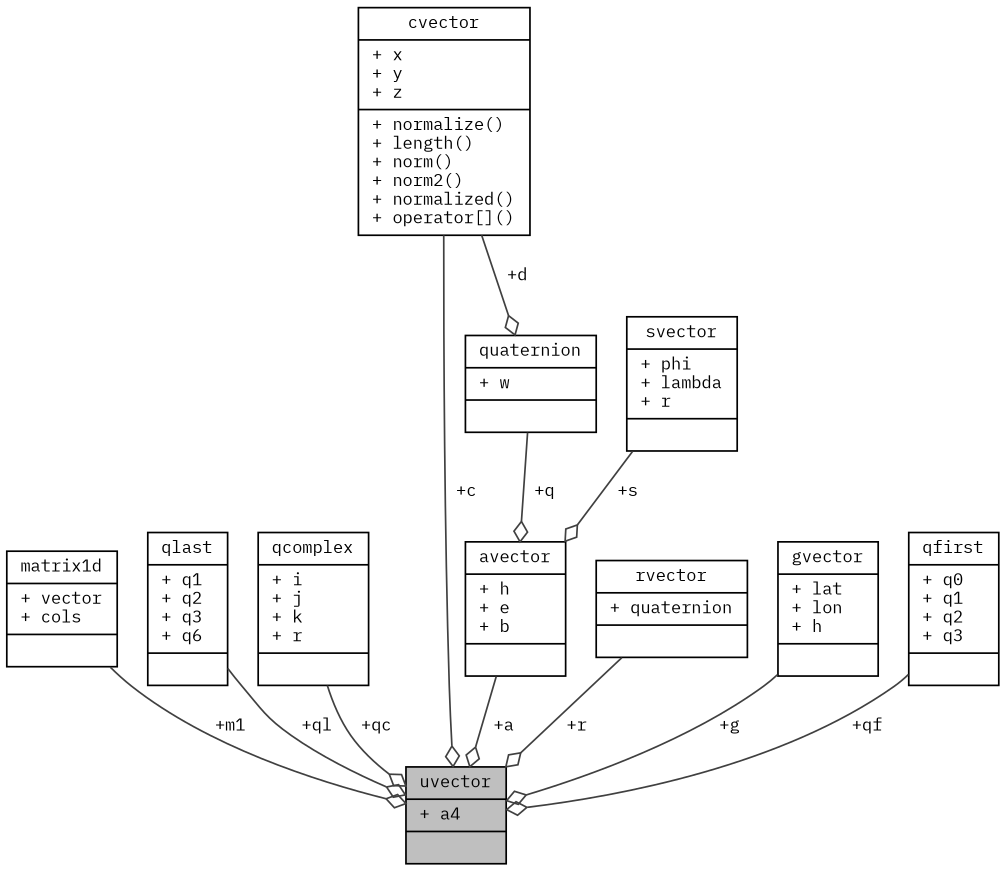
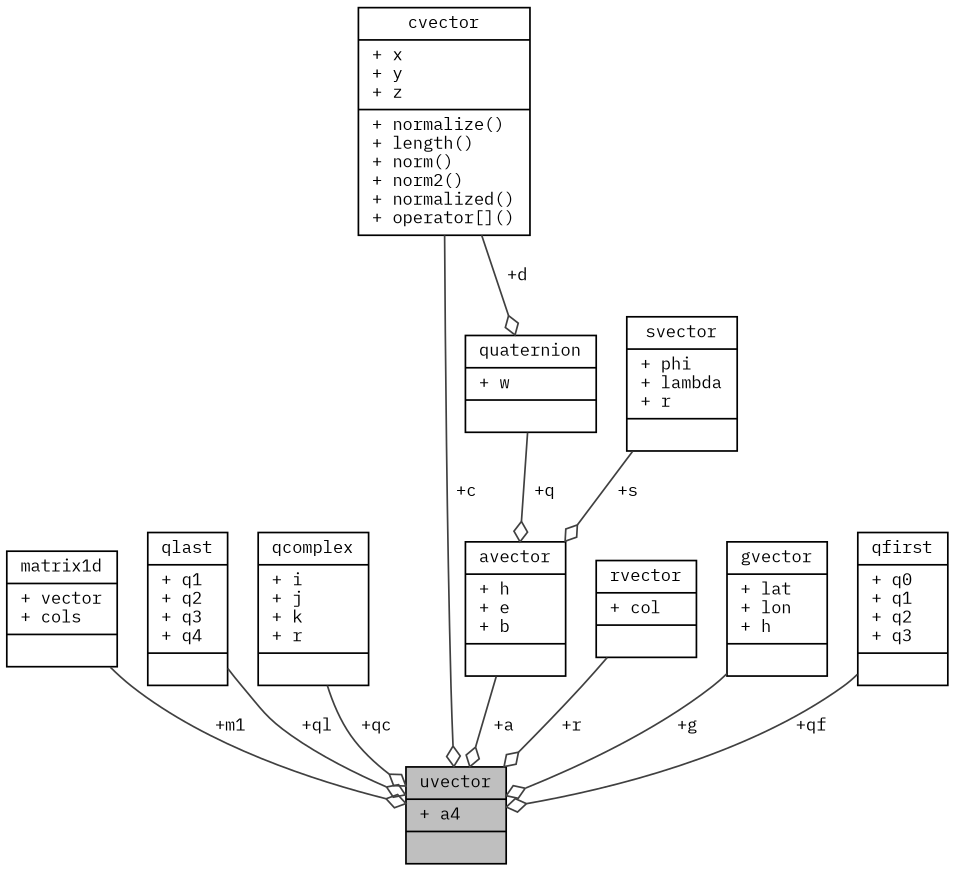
  digraph {
    fontname="IBM Plex Mono"
    node [color=black fillcolor=white fontname="IBM Plex Mono" fontsize=10 shape=record style=filled]
    edge [arrowhead=odiamond color=grey25 fontname="IBM Plex Mono" fontsize=10 labelfontname=Helvetica labelfontsize=10 style=solid]
    n1 [fillcolor=grey75 fontcolor=black height=0.2 label="{uvector\n|+ a4\l|}" width=0.4]
    n2 [height=0.2 label="{matrix1d\n|+ vector\l+ cols\l|}" width=0.4]
-   n3 [height=0.2 label="{qlast\n|+ q1\l+ q2\l+ q3\l+ q6\l|}" width=0.4]
+   n3 [height=0.2 label="{qlast\n|+ q1\l+ q2\l+ q3\l+ q4\l|}" width=0.4]
    n4 [height=0.2 label="{qcomplex\n|+ i\l+ j\l+ k\l+ r\l|}" width=0.4]
    n5 [height=0.2 label="{quaternion\n|+ w\l|}" width=0.4]
    n6 [height=0.2 label="{avector\n|+ h\l+ e\l+ b\l|}" width=0.4]
    n7 [height=0.2 label="{cvector\n|+ x\l+ y\l+ z\l|+ normalize()\l+ length()\l+ norm()\l+ norm2()\l+ normalized()\l+ operator[]()\l}" width=0.4]
-   n8 [height=0.2 label="{rvector\n|+ quaternion\l|}" width=0.4]
+   n8 [height=0.2 label="{rvector\n|+ col\l|}" width=0.4]
    n9 [height=0.2 label="{svector\n|+ phi\l+ lambda\l+ r\l|}" width=0.4]
    n10 [height=0.2 label="{gvector\n|+ lat\l+ lon\l+ h\l|}" width=0.4]
    n11 [height=0.2 label="{qfirst\n|+ q0\l+ q1\l+ q2\l+ q3\l|}" width=0.4]
    n2 -> n1 [label=" +m1"]
    n3 -> n1 [label=" +ql"]
    n4 -> n1 [label=" +qc"]
    n5 -> n6 [label=" +q"]
    n6 -> n1 [label=" +a"]
    n7 -> n1 [label=" +c"]
    n7 -> n5 [label=" +d"]
    n8 -> n1 [label=" +r"]
    n9 -> n6 [label=" +s"]
    n10 -> n1 [label=" +g"]
    n11 -> n1 [label=" +qf"]
  }
